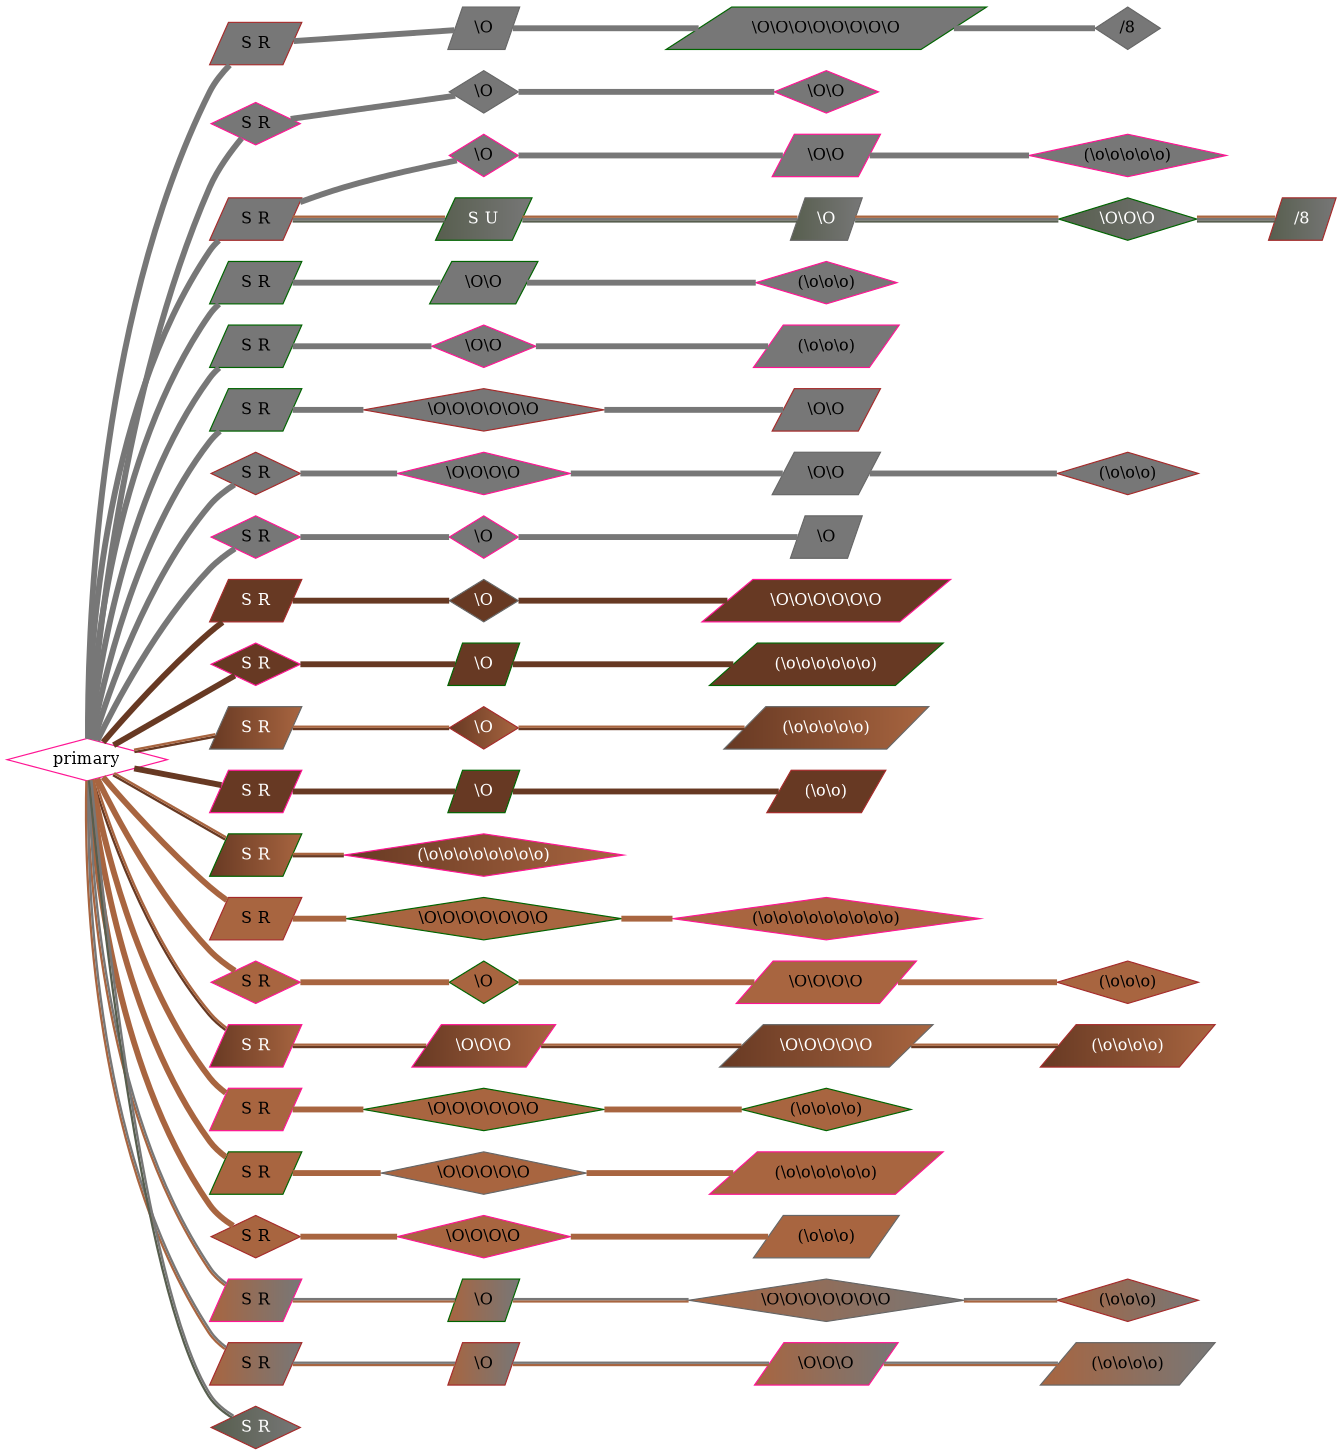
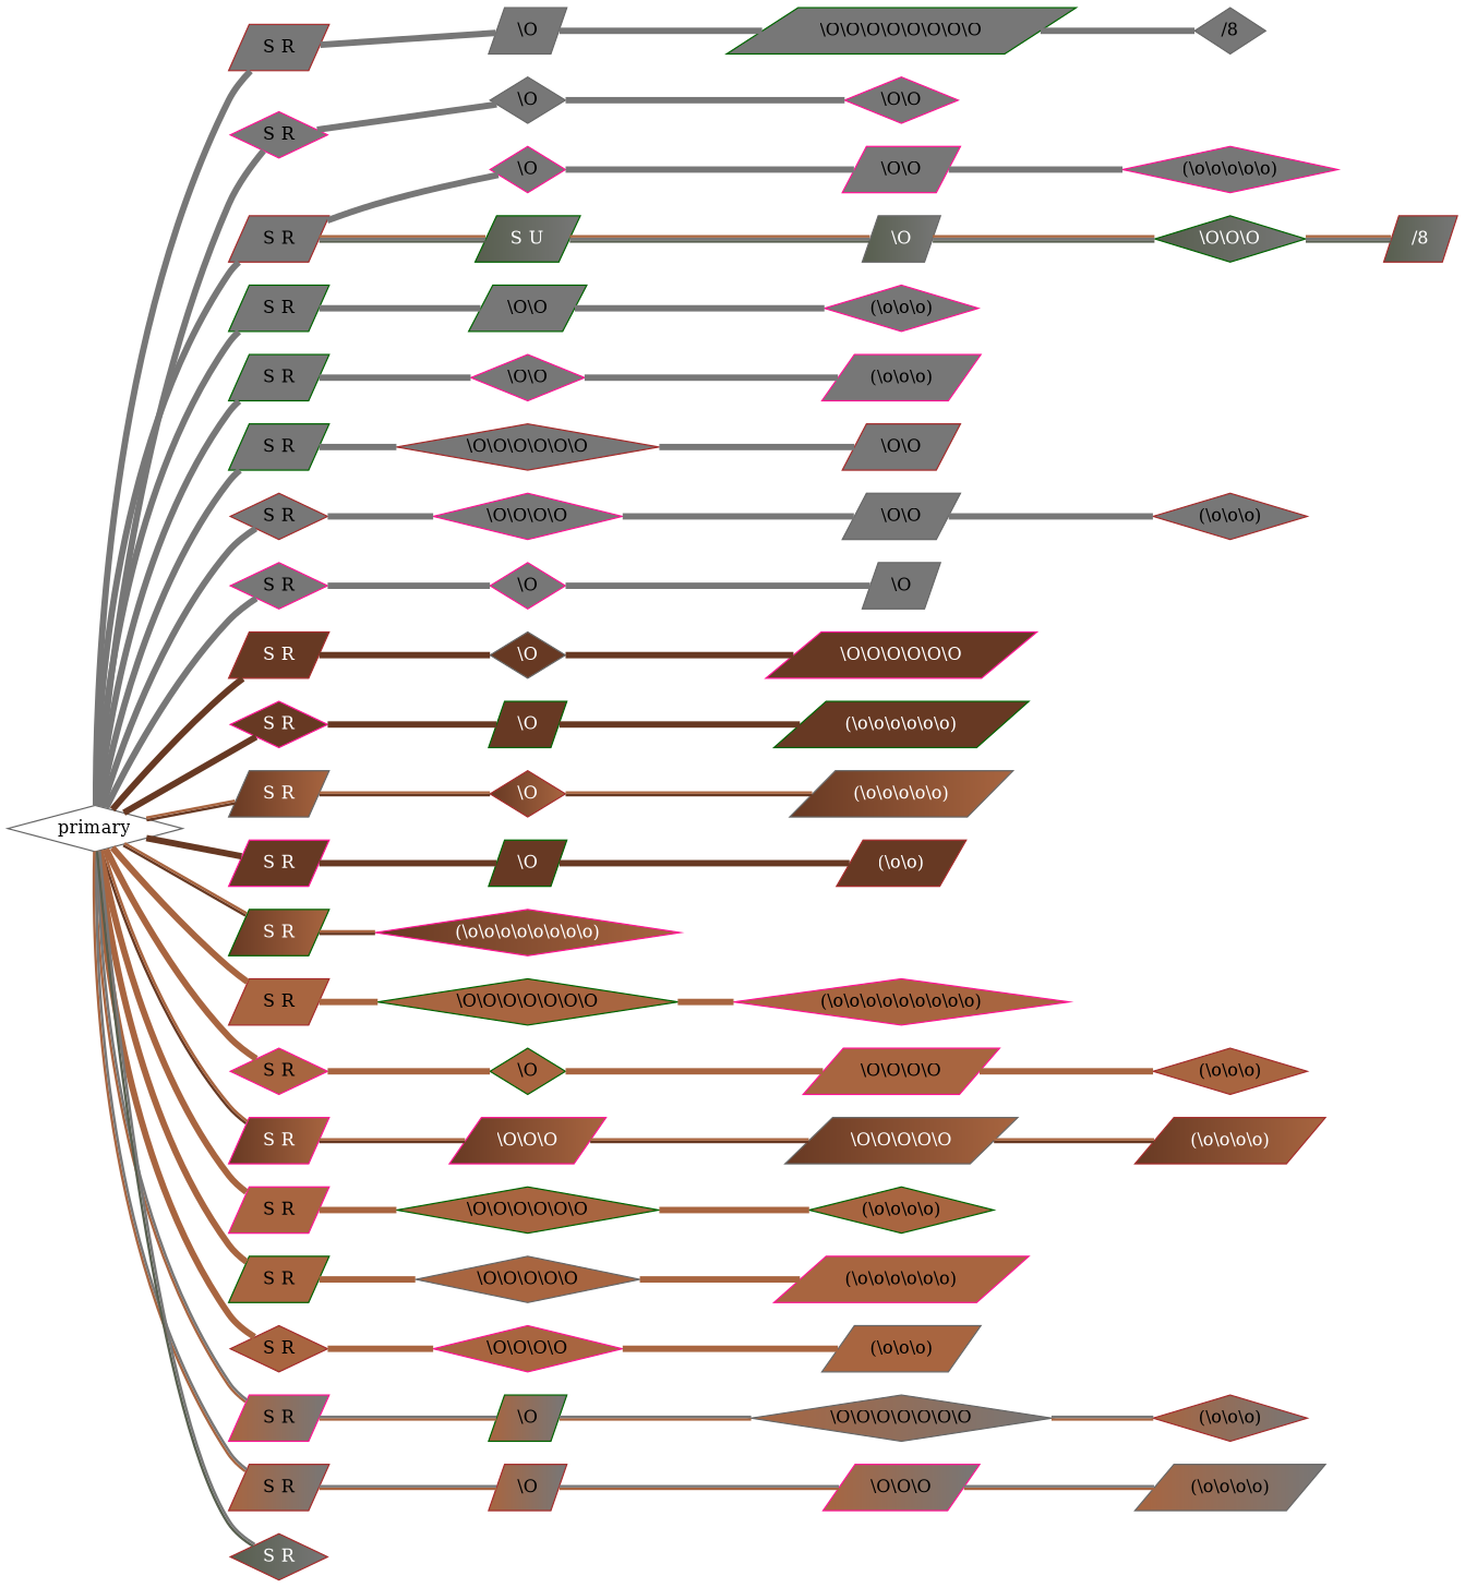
  graph {
    rankdir=LR
    node [fillcolor="#777777" fontcolor="#000000" qtype=knot_node style=filled color=deeppink shape=parallelogram knot_spin=Z knot_type=S]
    edge [color="#777777" penwidth=5 qtype=knot_link]
    n1 [label="S R" pendant_attach=R pendant_colors="#777777" pendant_length=46.5 pendant_ply=S qtype=pendant_node color=brown knot_spin="" knot_type=""]
    n2 [knot_position=4.5 knot_value=1 label="\\O" color=gray40]
-   primary [shape=diamond fillcolor="" fontcolor="" qtype="" style="" knot_spin="" knot_type=""]
+   primary [color=gray40 shape=diamond fillcolor="" fontcolor="" qtype="" style="" knot_spin="" knot_type=""]
    n4 [label="S R" pendant_attach=R pendant_colors="#777777" pendant_length=76.5 pendant_ply=S qtype=pendant_node shape=diamond knot_spin="" knot_type=""]
    n5 [label="S R" pendant_attach=R pendant_colors="#777777" pendant_length=52.0 pendant_ply=S qtype=pendant_node color=brown knot_spin="" knot_type=""]
    n6 [label="S R" pendant_attach=R pendant_colors="#777777" pendant_length=47.5 pendant_ply=S qtype=pendant_node color=darkgreen knot_spin="" knot_type=""]
    n7 [label="S R" pendant_attach=R pendant_colors="#777777" pendant_length=47.0 pendant_ply=S qtype=pendant_node color=darkgreen knot_spin="" knot_type=""]
    n8 [label="S R" pendant_attach=R pendant_colors="#777777" pendant_length=42.0 pendant_ply=S qtype=pendant_node color=darkgreen knot_spin="" knot_type=""]
    n9 [label="S R" pendant_attach=R pendant_colors="#777777" pendant_length=43.0 pendant_ply=S qtype=pendant_node color=brown shape=diamond knot_spin="" knot_type=""]
    n10 [label="S R" pendant_attach=R pendant_colors="#777777" pendant_length=47.5 pendant_ply=S qtype=pendant_node shape=diamond knot_spin="" knot_type=""]
    n11 [fillcolor="#673923" fontcolor="#ffffff" label="S R" pendant_attach=R pendant_colors="#673923" pendant_length=65.5 pendant_ply=S qtype=pendant_node color=brown knot_spin="" knot_type=""]
    n12 [fillcolor="#673923" fontcolor="#ffffff" label="S R" pendant_attach=R pendant_colors="#673923" pendant_length=50.0 pendant_ply=S qtype=pendant_node shape=diamond knot_spin="" knot_type=""]
    n13 [fillcolor="#673923:#A86540" fontcolor="#ffffff" label="S R" pendant_attach=R pendant_colors="#673923:#A86540" pendant_length=55.5 pendant_ply=S qtype=pendant_node color=gray40 knot_spin="" knot_type=""]
    n14 [fillcolor="#673923" fontcolor="#ffffff" label="S R" pendant_attach=R pendant_colors="#673923" pendant_length=53.0 pendant_ply=S qtype=pendant_node knot_spin="" knot_type=""]
    n15 [fillcolor="#673923:#A86540" fontcolor="#ffffff" label="S R" pendant_attach=R pendant_colors="#673923:#A86540" pendant_length=64.5 pendant_ply=S qtype=pendant_node color=darkgreen knot_spin="" knot_type=""]
    n16 [fillcolor="#A86540" label="S R" pendant_attach=R pendant_colors="#A86540" pendant_length=51.5 pendant_ply=S qtype=pendant_node color=brown knot_spin="" knot_type=""]
    n17 [fillcolor="#A86540" label="S R" pendant_attach=R pendant_colors="#A86540" pendant_length=31.0 pendant_ply=S qtype=pendant_node shape=diamond knot_spin="" knot_type=""]
    n18 [fillcolor="#673923:#A86540" fontcolor="#ffffff" label="S R" pendant_attach=R pendant_colors="#673923:#A86540" pendant_length=54.5 pendant_ply=S qtype=pendant_node knot_spin="" knot_type=""]
    n19 [fillcolor="#A86540" label="S R" pendant_attach=R pendant_colors="#A86540" pendant_length=56.0 pendant_ply=S qtype=pendant_node knot_spin="" knot_type=""]
    n20 [fillcolor="#A86540" label="S R" pendant_attach=R pendant_colors="#A86540" pendant_length=67.5 pendant_ply=S qtype=pendant_node color=darkgreen knot_spin="" knot_type=""]
    n21 [fillcolor="#A86540" label="S R" pendant_attach=R pendant_colors="#A86540" pendant_length=60.0 pendant_ply=S qtype=pendant_node color=brown shape=diamond knot_spin="" knot_type=""]
    n22 [fillcolor="#A86540:#777777" label="S R" pendant_attach=R pendant_colors="#A86540:#777777" pendant_length=62.0 pendant_ply=S qtype=pendant_node knot_spin="" knot_type=""]
    n23 [fillcolor="#A86540:#777777" label="S R" pendant_attach=R pendant_colors="#A86540:#777777" pendant_length=49.5 pendant_ply=S qtype=pendant_node color=brown knot_spin="" knot_type=""]
    n24 [fillcolor="#575E4E:#777777" fontcolor="#ffffff" label="S R" pendant_attach=R pendant_colors="#575E4E:#777777" pendant_length=0.0 pendant_ply=S qtype=pendant_node color=brown shape=diamond knot_spin="" knot_type=""]
    n25 [knot_position=12.5 knot_value=8 label="\\O\\O\\O\\O\\O\\O\\O\\O" color=darkgreen]
    n26 [knot_position=22.5 knot_spin=S knot_type=E knot_value=1 label="/8" color=gray40 shape=diamond]
    n27 [knot_position=5.5 knot_value=1 label="\\O" color=gray40 shape=diamond]
    n28 [knot_position=13.5 knot_value=2 label="\\O\\O" shape=diamond]
    n29 [knot_position=5.5 knot_value=1 label="\\O" shape=diamond]
    n30 [fillcolor="#575E4E:#777777:#A86540" fontcolor="#ffffff" label="S U" pendant_attach=U pendant_colors="#575E4E:#777777:#A86540" pendant_length=37.0 pendant_ply=S qtype=pendant_node color=darkgreen knot_spin="" knot_type=""]
    n31 [knot_position=11.5 knot_value=2 label="\\O\\O"]
    n32 [knot_position=24.0 knot_type=L knot_value=5 label="(\\o\\o\\o\\o\\o)" shape=diamond]
    n33 [fillcolor="#575E4E:#777777:#A86540" fontcolor="#ffffff" knot_position=5.0 knot_value=1 label="\\O" color=gray40]
    n34 [fillcolor="#575E4E:#777777:#A86540" fontcolor="#ffffff" knot_position=12.0 knot_value=3 label="\\O\\O\\O" color=darkgreen shape=diamond]
    n35 [fillcolor="#575E4E:#777777:#A86540" fontcolor="#ffffff" knot_position=22.0 knot_spin=S knot_type=E knot_value=1 label="/8" color=brown]
    n36 [knot_position=5.5 knot_value=2 label="\\O\\O" color=darkgreen]
    n37 [knot_position=23.0 knot_type=L knot_value=3 label="(\\o\\o\\o)" shape=diamond]
    n38 [knot_position=5.5 knot_value=2 label="\\O\\O" shape=diamond]
    n39 [knot_position=21.5 knot_type=L knot_value=3 label="(\\o\\o\\o)"]
    n40 [knot_position=6.0 knot_value=6 label="\\O\\O\\O\\O\\O\\O" color=brown shape=diamond]
    n41 [knot_position=15.0 knot_value=2 label="\\O\\O" color=brown]
    n42 [knot_position=6.0 knot_value=4 label="\\O\\O\\O\\O" shape=diamond]
    n43 [knot_position=15.0 knot_value=2 label="\\O\\O" color=gray40]
    n44 [knot_position=22.5 knot_type=L knot_value=3 label="(\\o\\o\\o)" color=brown shape=diamond]
    n45 [knot_position=6.5 knot_value=1 label="\\O" shape=diamond]
    n46 [knot_position=15.5 knot_value=1 label="\\O" color=gray40]
    n47 [fillcolor="#673923" fontcolor="#ffffff" knot_position=6.0 knot_value=1 label="\\O" color=gray40 shape=diamond]
    n48 [fillcolor="#673923" fontcolor="#ffffff" knot_position=12.0 knot_value=6 label="\\O\\O\\O\\O\\O\\O"]
    n49 [fillcolor="#673923" fontcolor="#ffffff" knot_position=12.5 knot_value=1 label="\\O" color=darkgreen]
    n50 [fillcolor="#673923" fontcolor="#ffffff" knot_position=21.0 knot_type=L knot_value=6 label="(\\o\\o\\o\\o\\o\\o)" color=darkgreen]
    n51 [fillcolor="#673923:#A86540" fontcolor="#ffffff" knot_position=11.0 knot_value=1 label="\\O" color=brown shape=diamond]
    n52 [fillcolor="#673923:#A86540" fontcolor="#ffffff" knot_position=19.0 knot_type=L knot_value=5 label="(\\o\\o\\o\\o\\o)" color=gray40]
    n53 [fillcolor="#673923" fontcolor="#ffffff" knot_position=11.0 knot_value=1 label="\\O" color=darkgreen]
    n54 [fillcolor="#673923" fontcolor="#ffffff" knot_position=19.0 knot_type=L knot_value=2 label="(\\o\\o)" color=brown]
    n55 [fillcolor="#673923:#A86540" fontcolor="#ffffff" knot_position=19.0 knot_type=L knot_value=8 label="(\\o\\o\\o\\o\\o\\o\\o\\o)" shape=diamond]
    n56 [fillcolor="#A86540" knot_position=12.0 knot_value=7 label="\\O\\O\\O\\O\\O\\O\\O" color=darkgreen shape=diamond]
    n57 [fillcolor="#A86540" knot_position=18.0 knot_type=L knot_value=9 label="(\\o\\o\\o\\o\\o\\o\\o\\o\\o)" shape=diamond]
    n58 [fillcolor="#A86540" knot_position=5.0 knot_value=1 label="\\O" color=darkgreen shape=diamond]
    n59 [fillcolor="#A86540" knot_position=11.0 knot_value=4 label="\\O\\O\\O\\O"]
    n60 [fillcolor="#A86540" knot_position=18.5 knot_type=L knot_value=3 label="(\\o\\o\\o)" color=brown shape=diamond]
    n61 [fillcolor="#673923:#A86540" fontcolor="#ffffff" knot_position=4.5 knot_value=3 label="\\O\\O\\O"]
    n62 [fillcolor="#673923:#A86540" fontcolor="#ffffff" knot_position=10.5 knot_value=5 label="\\O\\O\\O\\O\\O" color=gray40]
    n63 [fillcolor="#673923:#A86540" fontcolor="#ffffff" knot_position=18.0 knot_type=L knot_value=4 label="(\\o\\o\\o\\o)" color=brown]
    n64 [fillcolor="#A86540" knot_position=11.0 knot_value=6 label="\\O\\O\\O\\O\\O\\O" color=darkgreen shape=diamond]
    n65 [fillcolor="#A86540" knot_position=17.5 knot_type=L knot_value=4 label="(\\o\\o\\o\\o)" color=darkgreen shape=diamond]
    n66 [fillcolor="#A86540" knot_position=12.5 knot_value=5 label="\\O\\O\\O\\O\\O" color=gray40 shape=diamond]
    n67 [fillcolor="#A86540" knot_position=18.0 knot_type=L knot_value=6 label="(\\o\\o\\o\\o\\o\\o)"]
    n68 [fillcolor="#A86540" knot_position=12.0 knot_value=4 label="\\O\\O\\O\\O" shape=diamond]
    n69 [fillcolor="#A86540" knot_position=18.0 knot_type=L knot_value=3 label="(\\o\\o\\o)" color=gray40]
    n70 [fillcolor="#A86540:#777777" knot_position=5.5 knot_value=1 label="\\O" color=darkgreen]
    n71 [fillcolor="#A86540:#777777" knot_position=10.0 knot_value=7 label="\\O\\O\\O\\O\\O\\O\\O" color=gray40 shape=diamond]
    n72 [fillcolor="#A86540:#777777" knot_position=23.5 knot_type=L knot_value=3 label="(\\o\\o\\o)" color=brown shape=diamond]
    n73 [fillcolor="#A86540:#777777" knot_position=4.5 knot_value=1 label="\\O" color=brown]
    n74 [fillcolor="#A86540:#777777" knot_position=11.0 knot_value=3 label="\\O\\O\\O"]
    n75 [fillcolor="#A86540:#777777" knot_position=21.0 knot_type=L knot_value=4 label="(\\o\\o\\o\\o)" color=gray40]
    n1 -- n2
    n2 -- n25
    primary -- n1 [qtype=pendant_link]
    primary -- n4 [qtype=pendant_link]
    primary -- n5 [qtype=pendant_link]
    primary -- n6 [qtype=pendant_link]
    primary -- n7 [qtype=pendant_link]
    primary -- n8 [qtype=pendant_link]
    primary -- n9 [qtype=pendant_link]
    primary -- n10 [qtype=pendant_link]
    primary -- n11 [color="#673923" qtype=pendant_link]
    primary -- n12 [color="#673923" qtype=pendant_link]
    primary -- n13 [color="#673923:#A86540" penwidth=2 qtype=pendant_link]
    primary -- n14 [color="#673923" qtype=pendant_link]
    primary -- n15 [color="#673923:#A86540" penwidth=2 qtype=pendant_link]
    primary -- n16 [color="#A86540" qtype=pendant_link]
    primary -- n17 [color="#A86540" qtype=pendant_link]
    primary -- n18 [color="#673923:#A86540" penwidth=2 qtype=pendant_link]
    primary -- n19 [color="#A86540" qtype=pendant_link]
    primary -- n20 [color="#A86540" qtype=pendant_link]
    primary -- n21 [color="#A86540" qtype=pendant_link]
    primary -- n22 [color="#A86540:#777777" penwidth=2 qtype=pendant_link]
    primary -- n23 [color="#A86540:#777777" penwidth=2 qtype=pendant_link]
    primary -- n24 [color="#575E4E:#777777" penwidth=2 qtype=pendant_link]
    n4 -- n27
    n5 -- n29
    n5 -- n30 [color="#575E4E:#777777:#A86540" penwidth=2 qtype=pendant_link]
    n6 -- n36
    n7 -- n38
    n8 -- n40
    n9 -- n42
    n10 -- n45
    n11 -- n47 [color="#673923"]
    n12 -- n49 [color="#673923"]
    n13 -- n51 [color="#673923:#A86540" penwidth=2]
    n14 -- n53 [color="#673923"]
    n15 -- n55 [color="#673923:#A86540" penwidth=2]
    n16 -- n56 [color="#A86540"]
    n17 -- n58 [color="#A86540"]
    n18 -- n61 [color="#673923:#A86540" penwidth=2]
    n19 -- n64 [color="#A86540"]
    n20 -- n66 [color="#A86540"]
    n21 -- n68 [color="#A86540"]
    n22 -- n70 [color="#A86540:#777777" penwidth=2]
    n23 -- n73 [color="#A86540:#777777" penwidth=2]
    n25 -- n26
    n27 -- n28
    n29 -- n31
    n30 -- n33 [color="#575E4E:#777777:#A86540" penwidth=2]
    n31 -- n32
    n33 -- n34 [color="#575E4E:#777777:#A86540" penwidth=2]
    n34 -- n35 [color="#575E4E:#777777:#A86540" penwidth=2]
    n36 -- n37
    n38 -- n39
    n40 -- n41
    n42 -- n43
    n43 -- n44
    n45 -- n46
    n47 -- n48 [color="#673923"]
    n49 -- n50 [color="#673923"]
    n51 -- n52 [color="#673923:#A86540" penwidth=2]
    n53 -- n54 [color="#673923"]
    n56 -- n57 [color="#A86540"]
    n58 -- n59 [color="#A86540"]
    n59 -- n60 [color="#A86540"]
    n61 -- n62 [color="#673923:#A86540" penwidth=2]
    n62 -- n63 [color="#673923:#A86540" penwidth=2]
    n64 -- n65 [color="#A86540"]
    n66 -- n67 [color="#A86540"]
    n68 -- n69 [color="#A86540"]
    n70 -- n71 [color="#A86540:#777777" penwidth=2]
    n71 -- n72 [color="#A86540:#777777" penwidth=2]
    n73 -- n74 [color="#A86540:#777777" penwidth=2]
    n74 -- n75 [color="#A86540:#777777" penwidth=2]
  }
